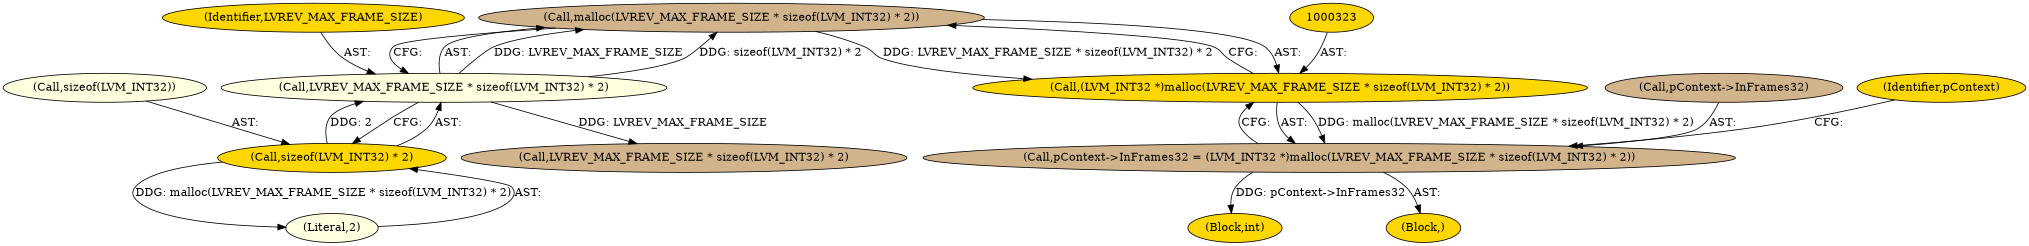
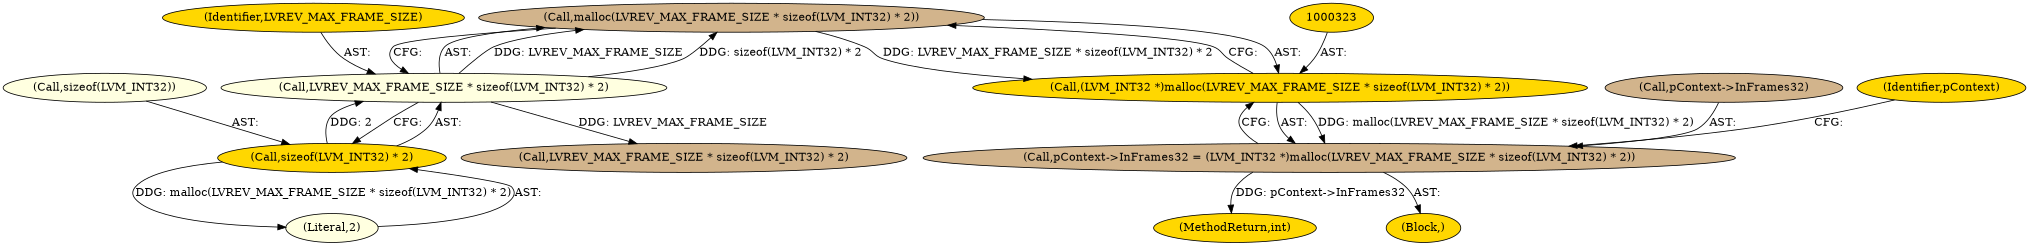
  digraph {
    node [fillcolor=gold style=filled]
    n1 [fillcolor=tan label="(Call,malloc(LVREV_MAX_FRAME_SIZE * sizeof(LVM_INT32) * 2))"]
    n2 [fillcolor=lightyellow label="(Call,LVREV_MAX_FRAME_SIZE * sizeof(LVM_INT32) * 2)"]
    n3 [label="(Call,(LVM_INT32 *)malloc(LVREV_MAX_FRAME_SIZE * sizeof(LVM_INT32) * 2))"]
    n4 [label="(Call,sizeof(LVM_INT32) * 2)"]
    n5 [fillcolor=tan label="(Call,LVREV_MAX_FRAME_SIZE * sizeof(LVM_INT32) * 2)"]
    n6 [fillcolor=tan label="(Call,pContext->InFrames32 = (LVM_INT32 *)malloc(LVREV_MAX_FRAME_SIZE * sizeof(LVM_INT32) * 2))"]
    n7 [fillcolor=lightyellow label="(Literal,2)"]
-   n8 [label="(Block,int)"]
+   n8 [label="(MethodReturn,int)"]
    n9 [label="(Block,)"]
    n10 [fillcolor=lightyellow label="(Call,sizeof(LVM_INT32))"]
    n11 [fillcolor=tan label="(Call,pContext->InFrames32)"]
    n12 [label="(Identifier,LVREV_MAX_FRAME_SIZE)"]
    n13 [label="(Identifier,pContext)"]
    1000323
    n1 -> n2 [label="CFG: "]
    n1 -> n3 [label="AST: "]
    n1 -> n3 [label="DDG: LVREV_MAX_FRAME_SIZE * sizeof(LVM_INT32) * 2"]
    n2 -> n1 [label="AST: "]
    n2 -> n1 [label="DDG: LVREV_MAX_FRAME_SIZE"]
    n2 -> n1 [label="DDG: sizeof(LVM_INT32) * 2"]
    n2 -> n4 [label="CFG: "]
    n2 -> n5 [label="DDG: LVREV_MAX_FRAME_SIZE"]
    n3 -> n1 [label="CFG: "]
    n3 -> n6 [label="AST: "]
    n3 -> n6 [label="DDG: malloc(LVREV_MAX_FRAME_SIZE * sizeof(LVM_INT32) * 2)"]
    n4 -> n2 [label="AST: "]
    n4 -> n2 [label="DDG: 2"]
    n4 -> n7 [label="DDG: malloc(LVREV_MAX_FRAME_SIZE * sizeof(LVM_INT32) * 2)"]
    n6 -> n3 [label="CFG: "]
    n6 -> n8 [label="DDG: pContext->InFrames32"]
    n6 -> n9 [label="AST: "]
    n7 -> n4 [label="AST: "]
    n10 -> n4 [label="AST: "]
    n11 -> n6 [label="AST: "]
    n12 -> n2 [label="AST: "]
    n13 -> n6 [label="CFG: "]
    1000323 -> n3 [label="AST: "]
  }
